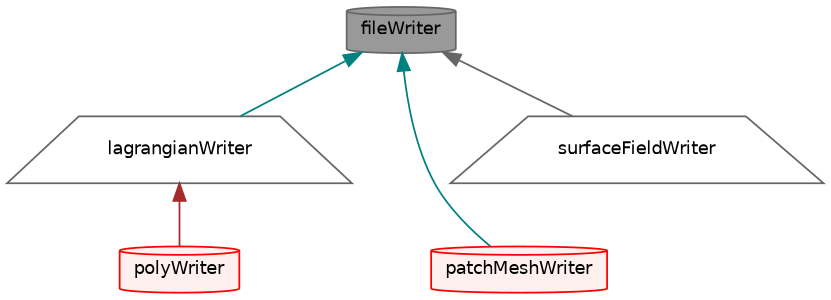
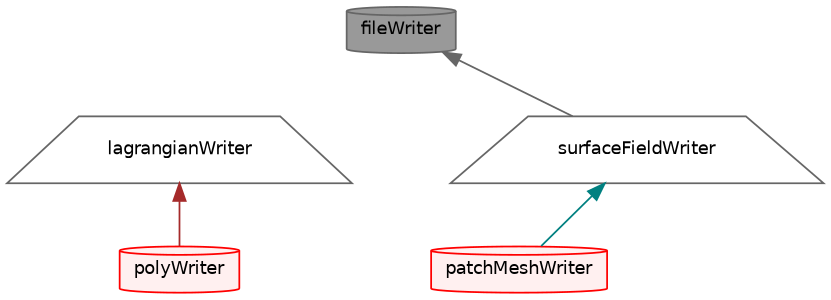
  digraph {
    node [color=gray40 fillcolor=white fontname=Helvetica fontsize=10 shape=cylinder style=filled]
    edge [color=teal dir=back fontname=Helvetica fontsize=10 labelfontname=Helvetica labelfontsize=10 style=solid]
    n1 [fillcolor=grey60 fontcolor=black height=0.2 label=fileWriter width=0.4]
    n2 [height=0.2 label=lagrangianWriter shape=trapezium width=0.4]
    n3 [color=red fillcolor="#FFF0F0" height=0.2 label=patchMeshWriter width=0.4]
    n4 [height=0.2 label=surfaceFieldWriter shape=trapezium width=0.4]
    n5 [color=red fillcolor="#FFF0F0" height=0.2 label=polyWriter width=0.4]
-   n1 -> n2
-   n1 -> n3
+   n4 -> n3
    n1 -> n4 [color=gray40]
    n2 -> n5 [color=brown]
  }
